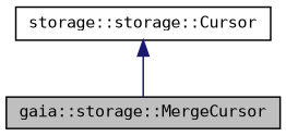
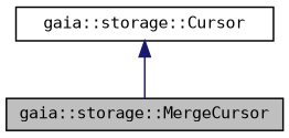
  digraph {
    fontname="DejaVu Sans Mono"
    node [color=black fontname="DejaVu Sans Mono" fontsize=10 shape=record style=filled]
    n1 [fillcolor=grey75 fontcolor=black height=0.2 label="gaia::storage::MergeCursor" width=0.4]
-   n2 [fillcolor=white height=0.2 label="storage::storage::Cursor" width=0.4]
+   n2 [fillcolor=white height=0.2 label="gaia::storage::Cursor" width=0.4]
    n2 -> n1 [color=midnightblue dir=back fontname="DejaVu Sans Mono" fontsize=10 labelfontname=Helvetica labelfontsize=10 style=solid]
  }
